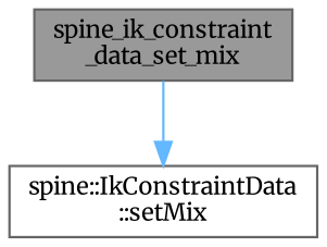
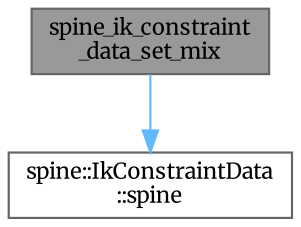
  digraph {
    rankdir=TB
    fontname=Merriweather
    node [fontname=Merriweather fontsize=10 shape=box style=filled]
    n1 [color=gray40 fillcolor=grey60 fontcolor=black height=0.2 label="spine_ik_constraint\l_data_set_mix" width=0.4]
-   n2 [color=grey40 fillcolor=white height=0.2 label="spine::IkConstraintData\l::setMix" width=0.4]
+   n2 [color=grey40 fillcolor=white height=0.2 label="spine::IkConstraintData\l::spine" width=0.4]
    n1 -> n2 [color=steelblue1 fontname=Merriweather fontsize=10 labelfontname=Helvetica labelfontsize=10 style=solid]
  }
